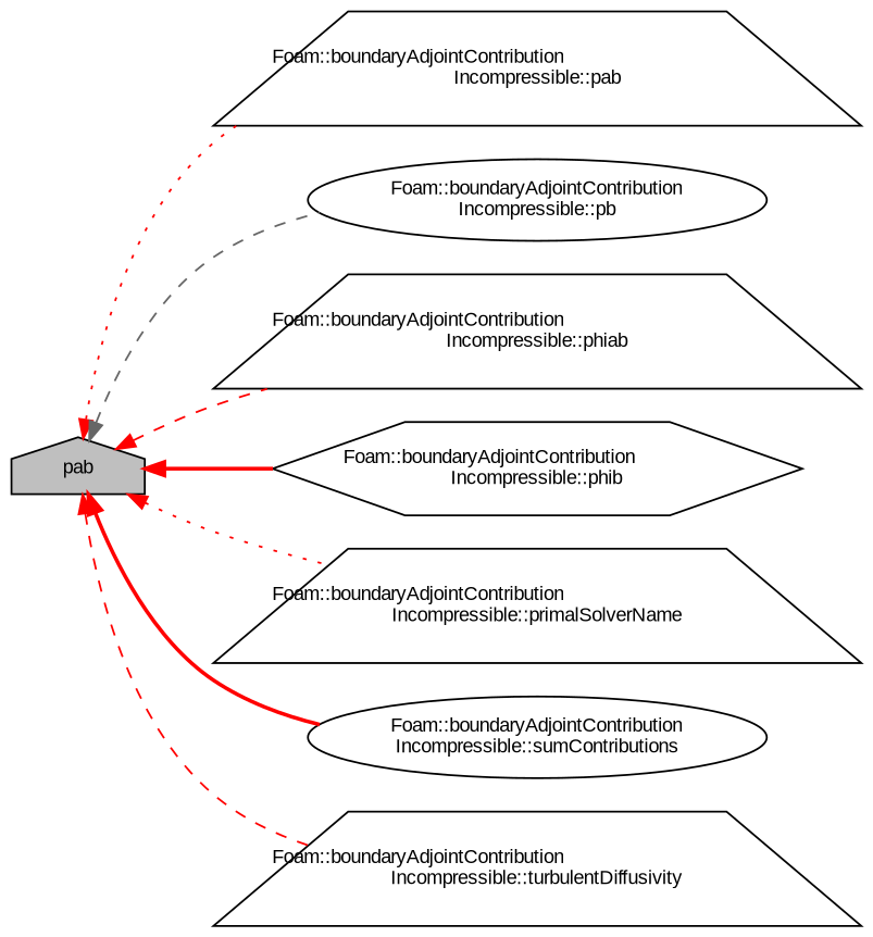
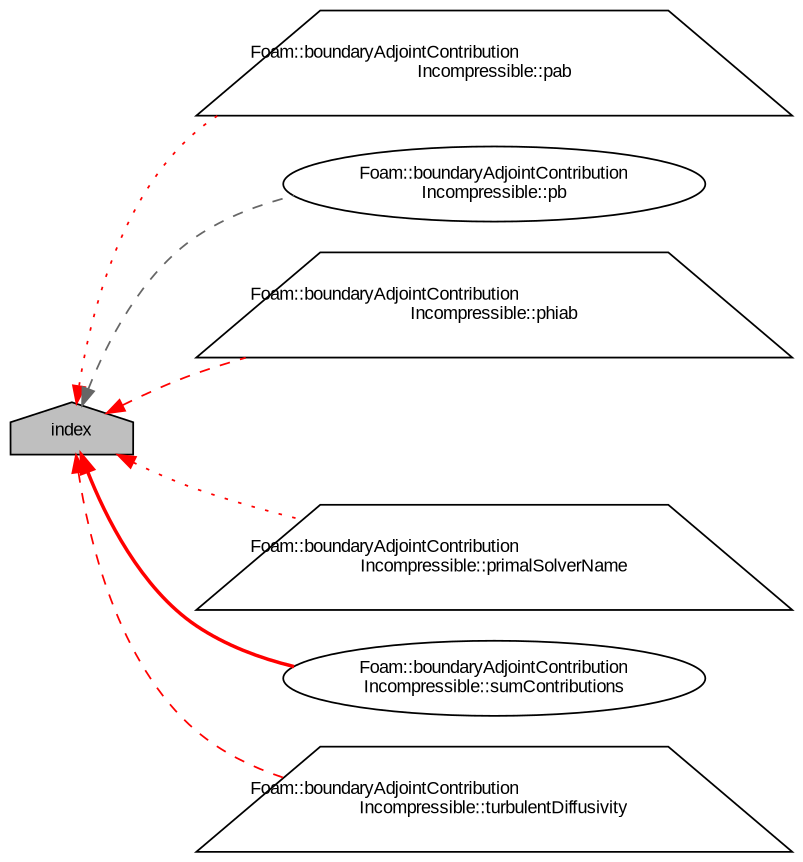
  digraph {
    fontname="Liberation Sans"
    rankdir=LR
    node [color=black fontname="Liberation Sans" fontsize=10 shape=trapezium]
    edge [color=red dir=back fontname="Liberation Sans" fontsize=10 labelfontname=Helvetica labelfontsize=10 style=dashed]
-   n1 [fillcolor=grey75 fontcolor=black height=0.2 label=pab shape=house style=filled width=0.4]
+   n1 [fillcolor=grey75 fontcolor=black height=0.2 label=index shape=house style=filled width=0.4]
    n2 [height=0.2 label="Foam::boundaryAdjointContribution\lIncompressible::pab" width=0.4]
    n3 [height=0.2 label="Foam::boundaryAdjointContribution\lIncompressible::pb" shape=ellipse width=0.4]
    n4 [height=0.2 label="Foam::boundaryAdjointContribution\lIncompressible::phiab" width=0.4]
-   n5 [height=0.2 label="Foam::boundaryAdjointContribution\lIncompressible::phib" shape=hexagon width=0.4]
    n6 [height=0.2 label="Foam::boundaryAdjointContribution\lIncompressible::primalSolverName" width=0.4]
    n7 [height=0.2 label="Foam::boundaryAdjointContribution\lIncompressible::sumContributions" shape=ellipse width=0.4]
    n8 [height=0.2 label="Foam::boundaryAdjointContribution\lIncompressible::turbulentDiffusivity" width=0.4]
    n1 -> n2 [style=dotted]
    n1 -> n3 [color=gray40]
    n1 -> n4
-   n1 -> n5 [style=bold]
    n1 -> n6 [style=dotted]
    n1 -> n7 [style=bold]
    n1 -> n8
  }
